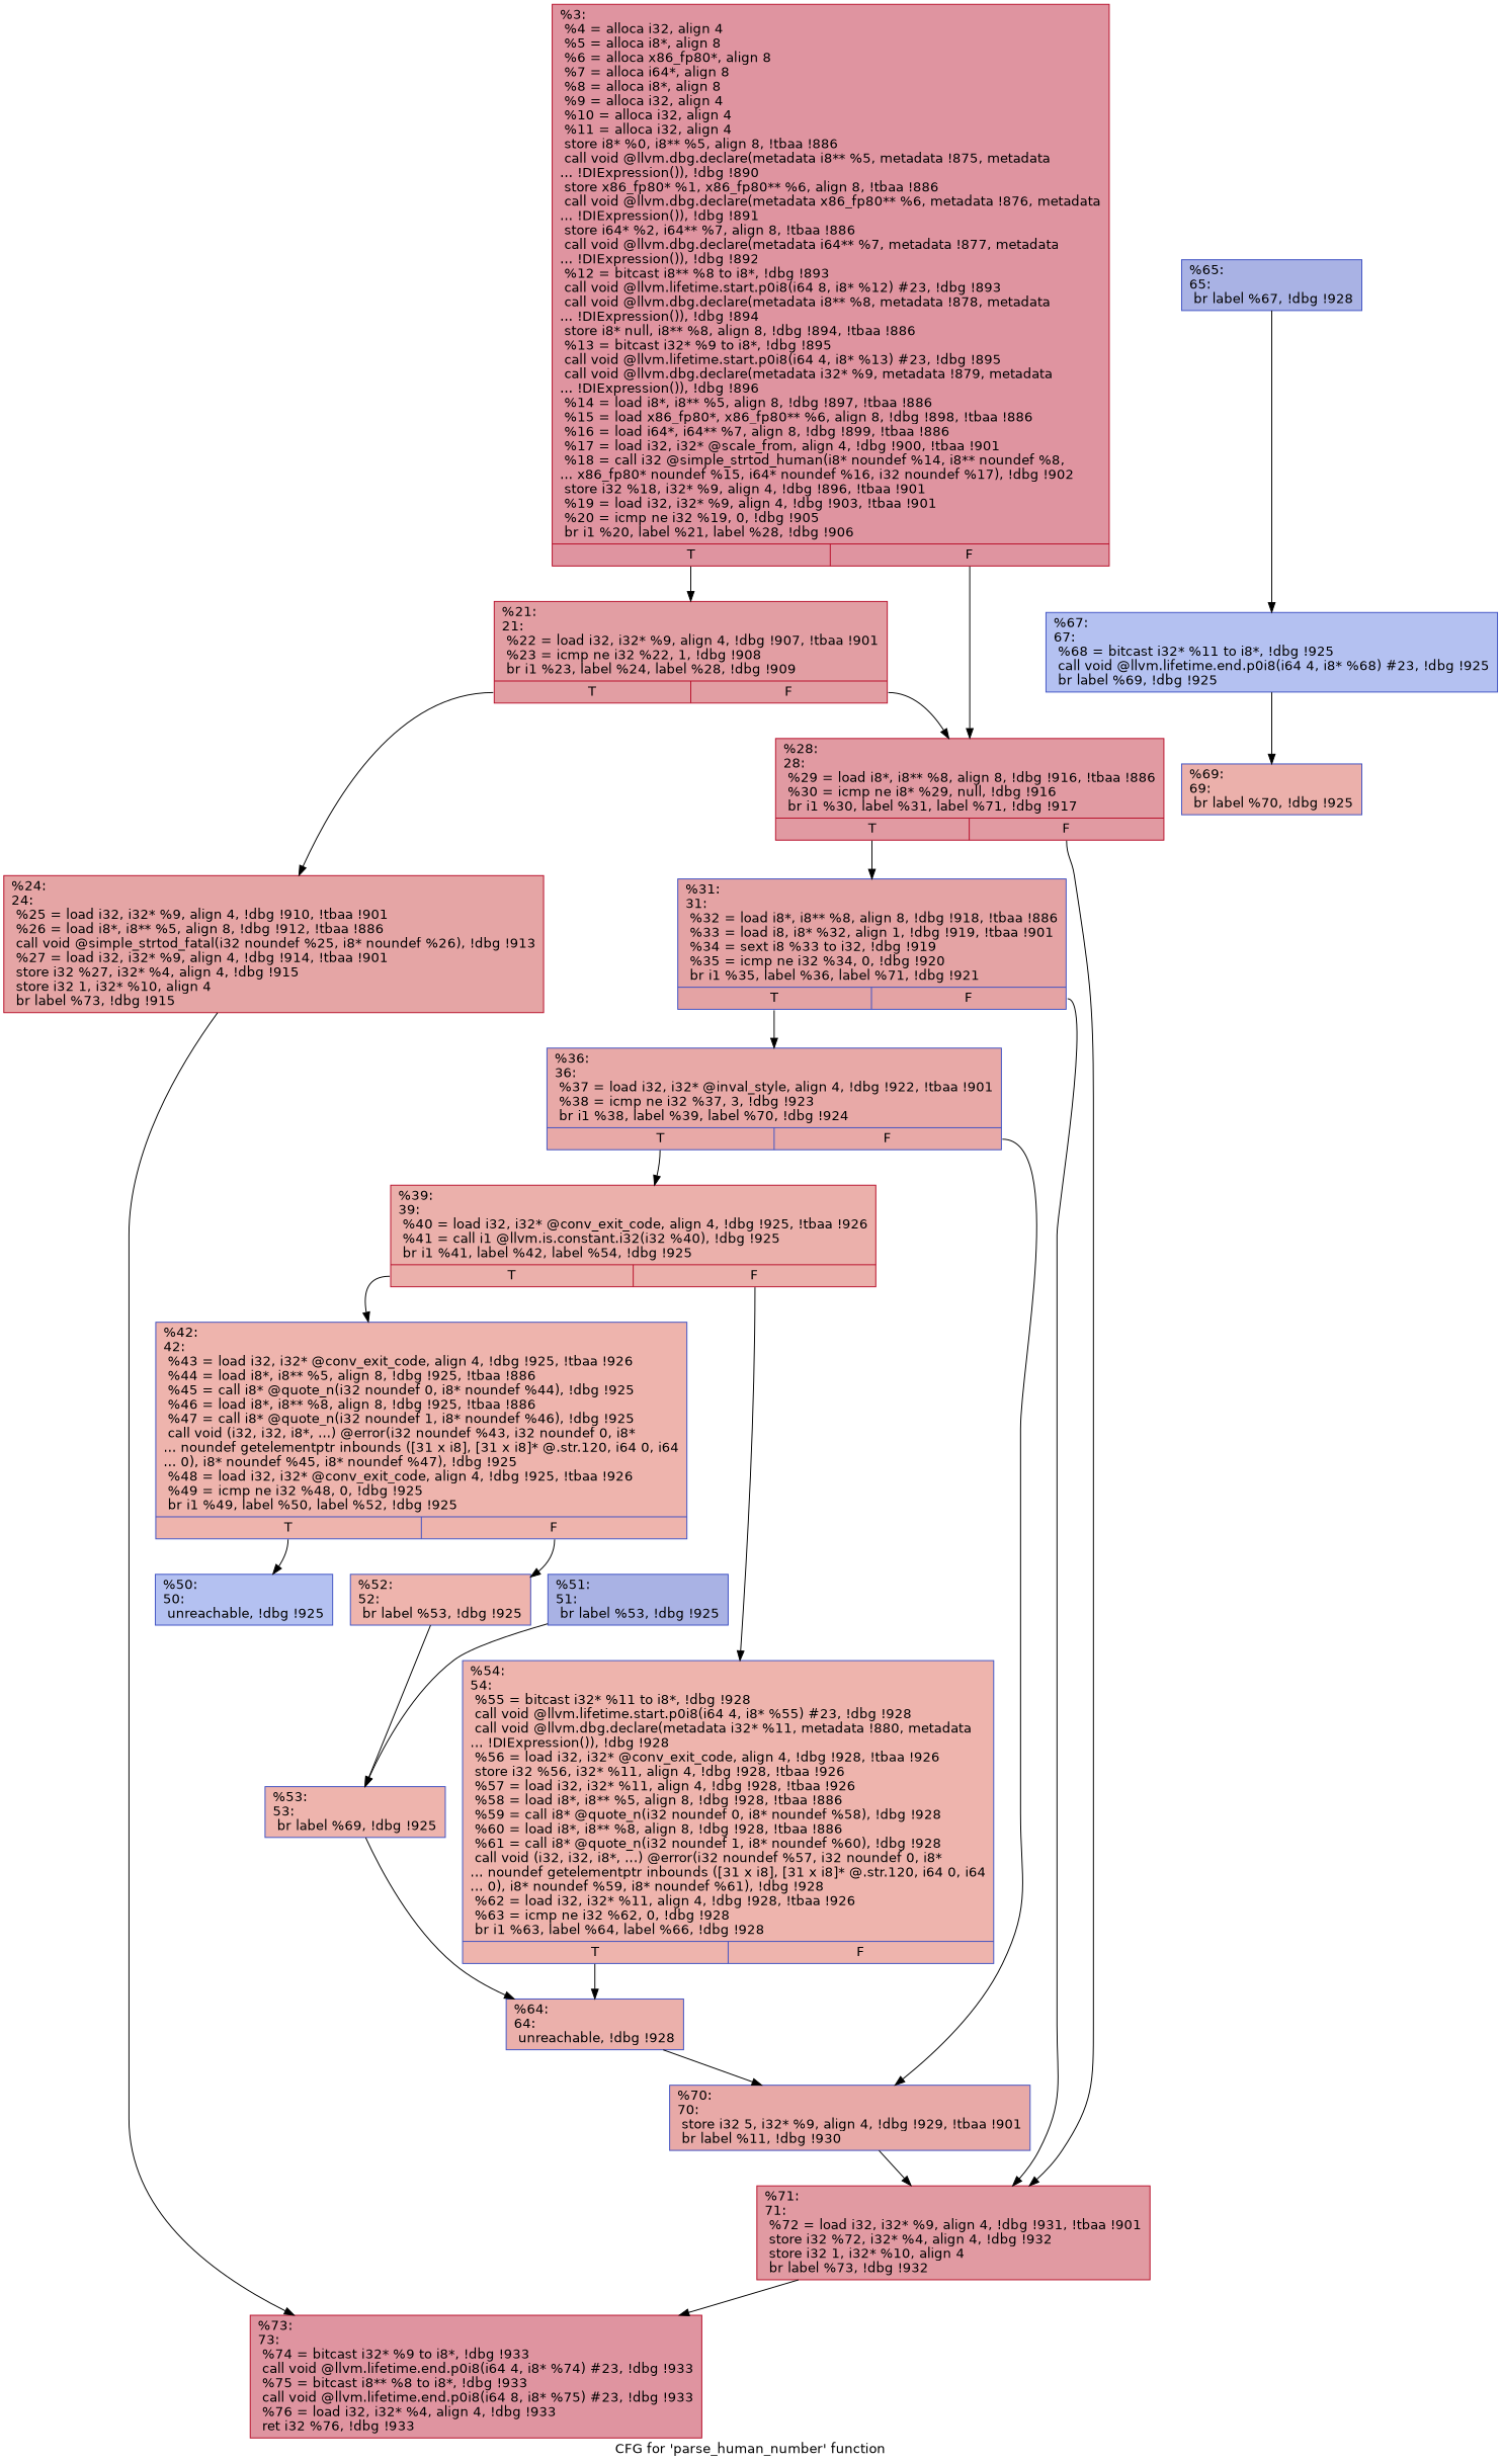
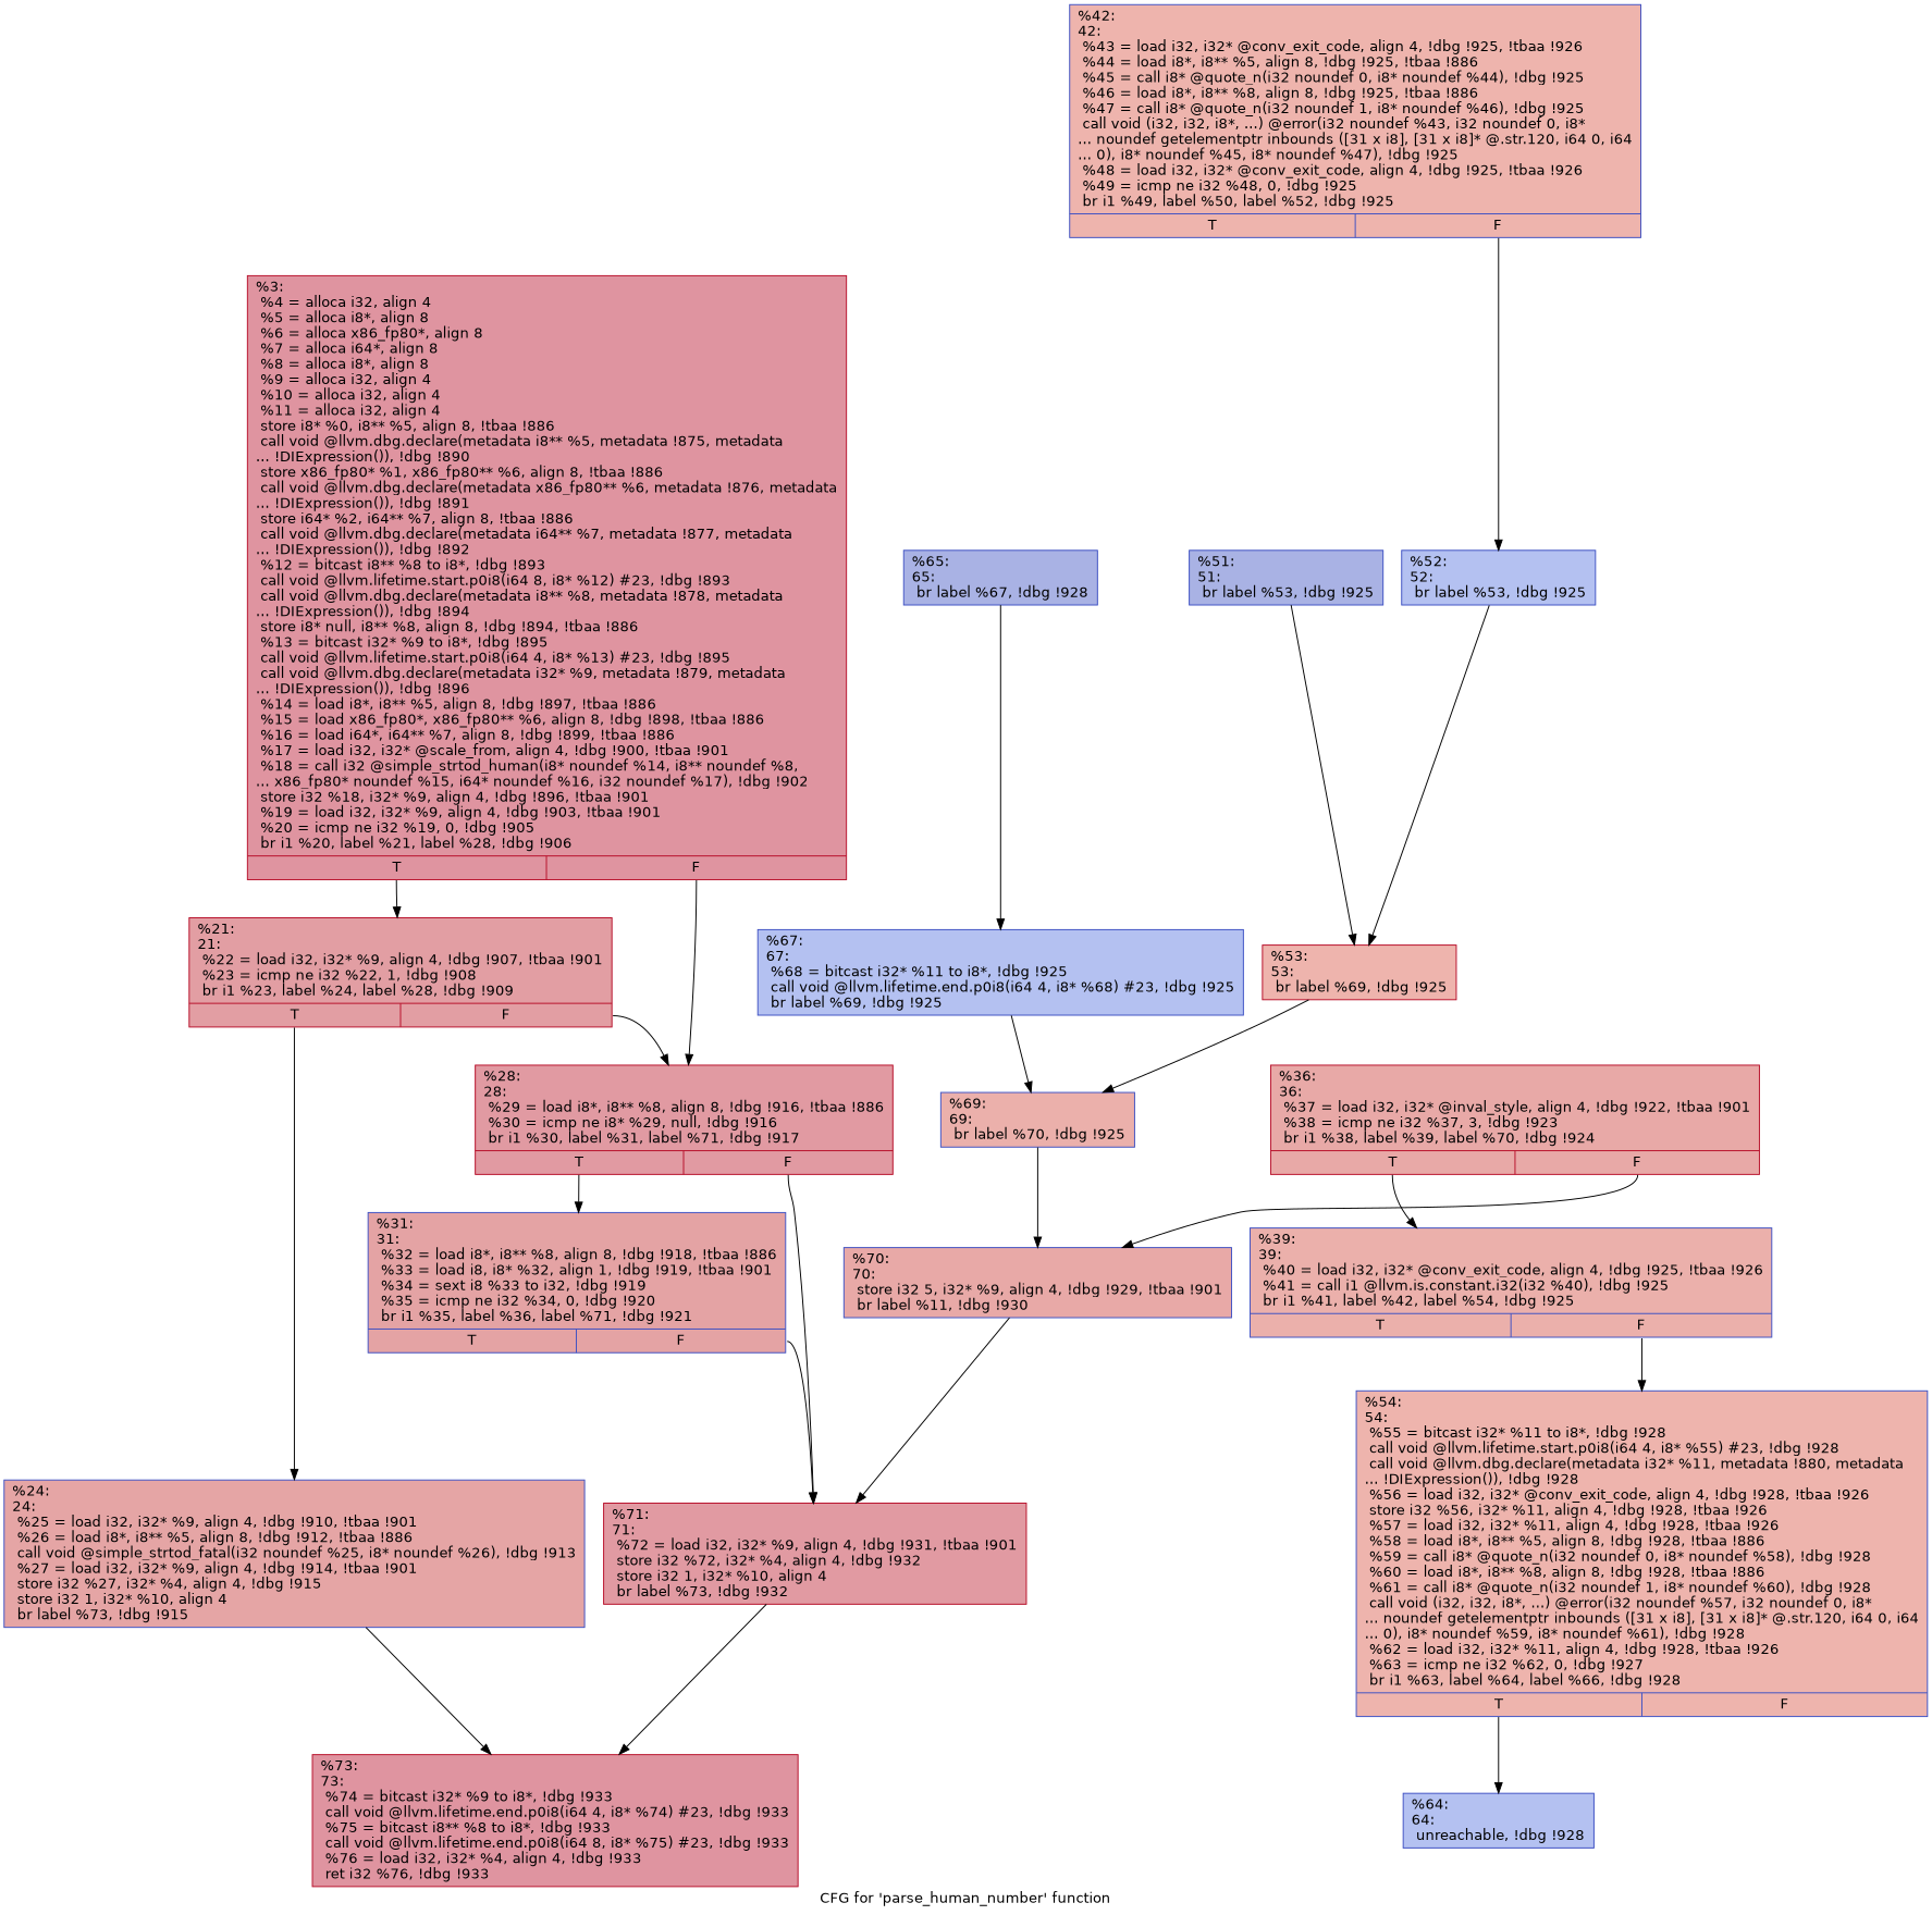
  digraph {
    fontname="DejaVu Sans"
    label="CFG for 'parse_human_number' function"
    node [color="#3d50c3ff" fillcolor="#d8564670" fontname="DejaVu Sans" shape=record style=filled]
    edge [fontname="DejaVu Sans"]
    n1 [color="#b70d28ff" fillcolor="#b70d2870" label="{%3:\l  %4 = alloca i32, align 4\l  %5 = alloca i8*, align 8\l  %6 = alloca x86_fp80*, align 8\l  %7 = alloca i64*, align 8\l  %8 = alloca i8*, align 8\l  %9 = alloca i32, align 4\l  %10 = alloca i32, align 4\l  %11 = alloca i32, align 4\l  store i8* %0, i8** %5, align 8, !tbaa !886\l  call void @llvm.dbg.declare(metadata i8** %5, metadata !875, metadata\l... !DIExpression()), !dbg !890\l  store x86_fp80* %1, x86_fp80** %6, align 8, !tbaa !886\l  call void @llvm.dbg.declare(metadata x86_fp80** %6, metadata !876, metadata\l... !DIExpression()), !dbg !891\l  store i64* %2, i64** %7, align 8, !tbaa !886\l  call void @llvm.dbg.declare(metadata i64** %7, metadata !877, metadata\l... !DIExpression()), !dbg !892\l  %12 = bitcast i8** %8 to i8*, !dbg !893\l  call void @llvm.lifetime.start.p0i8(i64 8, i8* %12) #23, !dbg !893\l  call void @llvm.dbg.declare(metadata i8** %8, metadata !878, metadata\l... !DIExpression()), !dbg !894\l  store i8* null, i8** %8, align 8, !dbg !894, !tbaa !886\l  %13 = bitcast i32* %9 to i8*, !dbg !895\l  call void @llvm.lifetime.start.p0i8(i64 4, i8* %13) #23, !dbg !895\l  call void @llvm.dbg.declare(metadata i32* %9, metadata !879, metadata\l... !DIExpression()), !dbg !896\l  %14 = load i8*, i8** %5, align 8, !dbg !897, !tbaa !886\l  %15 = load x86_fp80*, x86_fp80** %6, align 8, !dbg !898, !tbaa !886\l  %16 = load i64*, i64** %7, align 8, !dbg !899, !tbaa !886\l  %17 = load i32, i32* @scale_from, align 4, !dbg !900, !tbaa !901\l  %18 = call i32 @simple_strtod_human(i8* noundef %14, i8** noundef %8,\l... x86_fp80* noundef %15, i64* noundef %16, i32 noundef %17), !dbg !902\l  store i32 %18, i32* %9, align 4, !dbg !896, !tbaa !901\l  %19 = load i32, i32* %9, align 4, !dbg !903, !tbaa !901\l  %20 = icmp ne i32 %19, 0, !dbg !905\l  br i1 %20, label %21, label %28, !dbg !906\l|{<s0>T|<s1>F}}"]
    n2 [color="#b70d28ff" fillcolor="#be242e70" label="{%21:\l21:                                               \l  %22 = load i32, i32* %9, align 4, !dbg !907, !tbaa !901\l  %23 = icmp ne i32 %22, 1, !dbg !908\l  br i1 %23, label %24, label %28, !dbg !909\l|{<s0>T|<s1>F}}"]
    n3 [color="#b70d28ff" fillcolor="#bb1b2c70" label="{%28:\l28:                                               \l  %29 = load i8*, i8** %8, align 8, !dbg !916, !tbaa !886\l  %30 = icmp ne i8* %29, null, !dbg !916\l  br i1 %30, label %31, label %71, !dbg !917\l|{<s0>T|<s1>F}}"]
-   n4 [color="#b70d28ff" fillcolor="#c5333470" label="{%24:\l24:                                               \l  %25 = load i32, i32* %9, align 4, !dbg !910, !tbaa !901\l  %26 = load i8*, i8** %5, align 8, !dbg !912, !tbaa !886\l  call void @simple_strtod_fatal(i32 noundef %25, i8* noundef %26), !dbg !913\l  %27 = load i32, i32* %9, align 4, !dbg !914, !tbaa !901\l  store i32 %27, i32* %4, align 4, !dbg !915\l  store i32 1, i32* %10, align 4\l  br label %73, !dbg !915\l}"]
+   n4 [fillcolor="#c5333470" label="{%24:\l24:                                               \l  %25 = load i32, i32* %9, align 4, !dbg !910, !tbaa !901\l  %26 = load i8*, i8** %5, align 8, !dbg !912, !tbaa !886\l  call void @simple_strtod_fatal(i32 noundef %25, i8* noundef %26), !dbg !913\l  %27 = load i32, i32* %9, align 4, !dbg !914, !tbaa !901\l  store i32 %27, i32* %4, align 4, !dbg !915\l  store i32 1, i32* %10, align 4\l  br label %73, !dbg !915\l}"]
    n5 [fillcolor="#c32e3170" label="{%31:\l31:                                               \l  %32 = load i8*, i8** %8, align 8, !dbg !918, !tbaa !886\l  %33 = load i8, i8* %32, align 1, !dbg !919, !tbaa !901\l  %34 = sext i8 %33 to i32, !dbg !919\l  %35 = icmp ne i32 %34, 0, !dbg !920\l  br i1 %35, label %36, label %71, !dbg !921\l|{<s0>T|<s1>F}}"]
    n6 [color="#b70d28ff" fillcolor="#bb1b2c70" label="{%71:\l71:                                               \l  %72 = load i32, i32* %9, align 4, !dbg !931, !tbaa !901\l  store i32 %72, i32* %4, align 4, !dbg !932\l  store i32 1, i32* %10, align 4\l  br label %73, !dbg !932\l}"]
    n7 [color="#b70d28ff" fillcolor="#b70d2870" label="{%73:\l73:                                               \l  %74 = bitcast i32* %9 to i8*, !dbg !933\l  call void @llvm.lifetime.end.p0i8(i64 4, i8* %74) #23, !dbg !933\l  %75 = bitcast i8** %8 to i8*, !dbg !933\l  call void @llvm.lifetime.end.p0i8(i64 8, i8* %75) #23, !dbg !933\l  %76 = load i32, i32* %4, align 4, !dbg !933\l  ret i32 %76, !dbg !933\l}"]
-   n8 [fillcolor="#ca3b3770" label="{%36:\l36:                                               \l  %37 = load i32, i32* @inval_style, align 4, !dbg !922, !tbaa !901\l  %38 = icmp ne i32 %37, 3, !dbg !923\l  br i1 %38, label %39, label %70, !dbg !924\l|{<s0>T|<s1>F}}"]
-   n9 [color="#b70d28ff" fillcolor="#d24b4070" label="{%39:\l39:                                               \l  %40 = load i32, i32* @conv_exit_code, align 4, !dbg !925, !tbaa !926\l  %41 = call i1 @llvm.is.constant.i32(i32 %40), !dbg !925\l  br i1 %41, label %42, label %54, !dbg !925\l|{<s0>T|<s1>F}}"]
+   n8 [color="#b70d28ff" fillcolor="#ca3b3770" label="{%36:\l36:                                               \l  %37 = load i32, i32* @inval_style, align 4, !dbg !922, !tbaa !901\l  %38 = icmp ne i32 %37, 3, !dbg !923\l  br i1 %38, label %39, label %70, !dbg !924\l|{<s0>T|<s1>F}}"]
+   n9 [fillcolor="#d24b4070" label="{%39:\l39:                                               \l  %40 = load i32, i32* @conv_exit_code, align 4, !dbg !925, !tbaa !926\l  %41 = call i1 @llvm.is.constant.i32(i32 %40), !dbg !925\l  br i1 %41, label %42, label %54, !dbg !925\l|{<s0>T|<s1>F}}"]
    n10 [fillcolor="#ca3b3770" label="{%70:\l70:                                               \l  store i32 5, i32* %9, align 4, !dbg !929, !tbaa !901\l  br label %11, !dbg !930\l}"]
    n11 [label="{%42:\l42:                                               \l  %43 = load i32, i32* @conv_exit_code, align 4, !dbg !925, !tbaa !926\l  %44 = load i8*, i8** %5, align 8, !dbg !925, !tbaa !886\l  %45 = call i8* @quote_n(i32 noundef 0, i8* noundef %44), !dbg !925\l  %46 = load i8*, i8** %8, align 8, !dbg !925, !tbaa !886\l  %47 = call i8* @quote_n(i32 noundef 1, i8* noundef %46), !dbg !925\l  call void (i32, i32, i8*, ...) @error(i32 noundef %43, i32 noundef 0, i8*\l... noundef getelementptr inbounds ([31 x i8], [31 x i8]* @.str.120, i64 0, i64\l... 0), i8* noundef %45, i8* noundef %47), !dbg !925\l  %48 = load i32, i32* @conv_exit_code, align 4, !dbg !925, !tbaa !926\l  %49 = icmp ne i32 %48, 0, !dbg !925\l  br i1 %49, label %50, label %52, !dbg !925\l|{<s0>T|<s1>F}}"]
-   n12 [label="{%54:\l54:                                               \l  %55 = bitcast i32* %11 to i8*, !dbg !928\l  call void @llvm.lifetime.start.p0i8(i64 4, i8* %55) #23, !dbg !928\l  call void @llvm.dbg.declare(metadata i32* %11, metadata !880, metadata\l... !DIExpression()), !dbg !928\l  %56 = load i32, i32* @conv_exit_code, align 4, !dbg !928, !tbaa !926\l  store i32 %56, i32* %11, align 4, !dbg !928, !tbaa !926\l  %57 = load i32, i32* %11, align 4, !dbg !928, !tbaa !926\l  %58 = load i8*, i8** %5, align 8, !dbg !928, !tbaa !886\l  %59 = call i8* @quote_n(i32 noundef 0, i8* noundef %58), !dbg !928\l  %60 = load i8*, i8** %8, align 8, !dbg !928, !tbaa !886\l  %61 = call i8* @quote_n(i32 noundef 1, i8* noundef %60), !dbg !928\l  call void (i32, i32, i8*, ...) @error(i32 noundef %57, i32 noundef 0, i8*\l... noundef getelementptr inbounds ([31 x i8], [31 x i8]* @.str.120, i64 0, i64\l... 0), i8* noundef %59, i8* noundef %61), !dbg !928\l  %62 = load i32, i32* %11, align 4, !dbg !928, !tbaa !926\l  %63 = icmp ne i32 %62, 0, !dbg !928\l  br i1 %63, label %64, label %66, !dbg !928\l|{<s0>T|<s1>F}}"]
-   n13 [fillcolor="#5572df70" label="{%50:\l50:                                               \l  unreachable, !dbg !925\l}"]
-   n14 [label="{%52:\l52:                                               \l  br label %53, !dbg !925\l}"]
-   n15 [fillcolor="#d24b4070" label="{%64:\l64:                                               \l  unreachable, !dbg !928\l}"]
-   n16 [label="{%53:\l53:                                               \l  br label %69, !dbg !925\l}"]
+   n12 [label="{%54:\l54:                                               \l  %55 = bitcast i32* %11 to i8*, !dbg !928\l  call void @llvm.lifetime.start.p0i8(i64 4, i8* %55) #23, !dbg !928\l  call void @llvm.dbg.declare(metadata i32* %11, metadata !880, metadata\l... !DIExpression()), !dbg !928\l  %56 = load i32, i32* @conv_exit_code, align 4, !dbg !928, !tbaa !926\l  store i32 %56, i32* %11, align 4, !dbg !928, !tbaa !926\l  %57 = load i32, i32* %11, align 4, !dbg !928, !tbaa !926\l  %58 = load i8*, i8** %5, align 8, !dbg !928, !tbaa !886\l  %59 = call i8* @quote_n(i32 noundef 0, i8* noundef %58), !dbg !928\l  %60 = load i8*, i8** %8, align 8, !dbg !928, !tbaa !886\l  %61 = call i8* @quote_n(i32 noundef 1, i8* noundef %60), !dbg !928\l  call void (i32, i32, i8*, ...) @error(i32 noundef %57, i32 noundef 0, i8*\l... noundef getelementptr inbounds ([31 x i8], [31 x i8]* @.str.120, i64 0, i64\l... 0), i8* noundef %59, i8* noundef %61), !dbg !928\l  %62 = load i32, i32* %11, align 4, !dbg !928, !tbaa !926\l  %63 = icmp ne i32 %62, 0, !dbg !927\l  br i1 %63, label %64, label %66, !dbg !928\l|{<s0>T|<s1>F}}"]
+   n14 [fillcolor="#5572df70" label="{%52:\l52:                                               \l  br label %53, !dbg !925\l}"]
+   n15 [fillcolor="#5572df70" label="{%64:\l64:                                               \l  unreachable, !dbg !928\l}"]
+   n16 [color="#b70d28ff" label="{%53:\l53:                                               \l  br label %69, !dbg !925\l}"]
    n17 [fillcolor="#d24b4070" label="{%69:\l69:                                               \l  br label %70, !dbg !925\l}"]
    n18 [fillcolor="#3d50c370" label="{%51:\l51:                                               \l  br label %53, !dbg !925\l}"]
    n19 [fillcolor="#5572df70" label="{%67:\l67:                                               \l  %68 = bitcast i32* %11 to i8*, !dbg !925\l  call void @llvm.lifetime.end.p0i8(i64 4, i8* %68) #23, !dbg !925\l  br label %69, !dbg !925\l}"]
    n20 [fillcolor="#3d50c370" label="{%65:\l65:                                               \l  br label %67, !dbg !928\l}"]
    n1 -> n2 [tailport=s0]
    n1 -> n3 [tailport=s1]
    n2 -> n3 [tailport=s1]
    n2 -> n4 [tailport=s0]
    n3 -> n5 [tailport=s0]
    n3 -> n6 [tailport=s1]
    n4 -> n7
    n5 -> n6 [tailport=s1]
-   n5 -> n8 [tailport=s0]
    n6 -> n7
    n8 -> n9 [tailport=s0]
    n8 -> n10 [tailport=s1]
-   n9 -> n11 [tailport=s0]
    n9 -> n12 [tailport=s1]
    n10 -> n6
-   n11 -> n13 [tailport=s0]
    n11 -> n14 [tailport=s1]
    n12 -> n15 [tailport=s0]
    n14 -> n16
-   n16 -> n15
-   n15 -> n10
+   n16 -> n17
+   n17 -> n10
    n18 -> n16
    n19 -> n17
    n20 -> n19
  }
